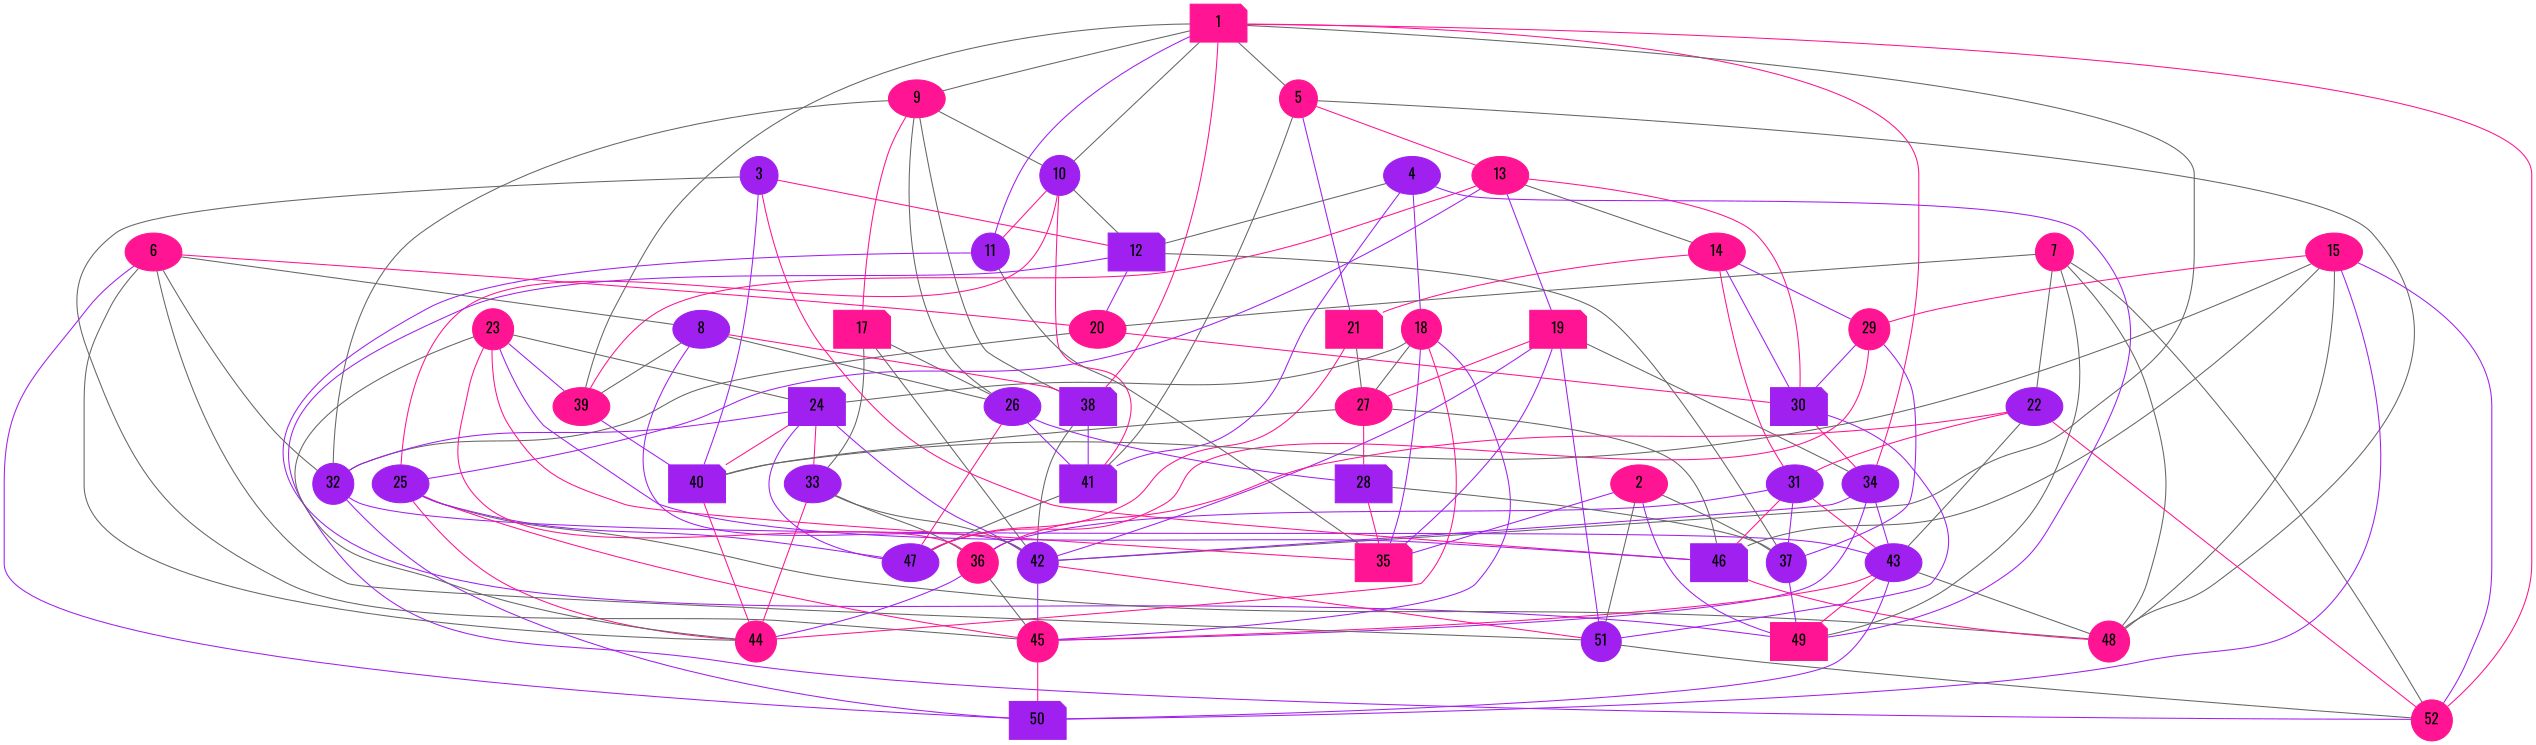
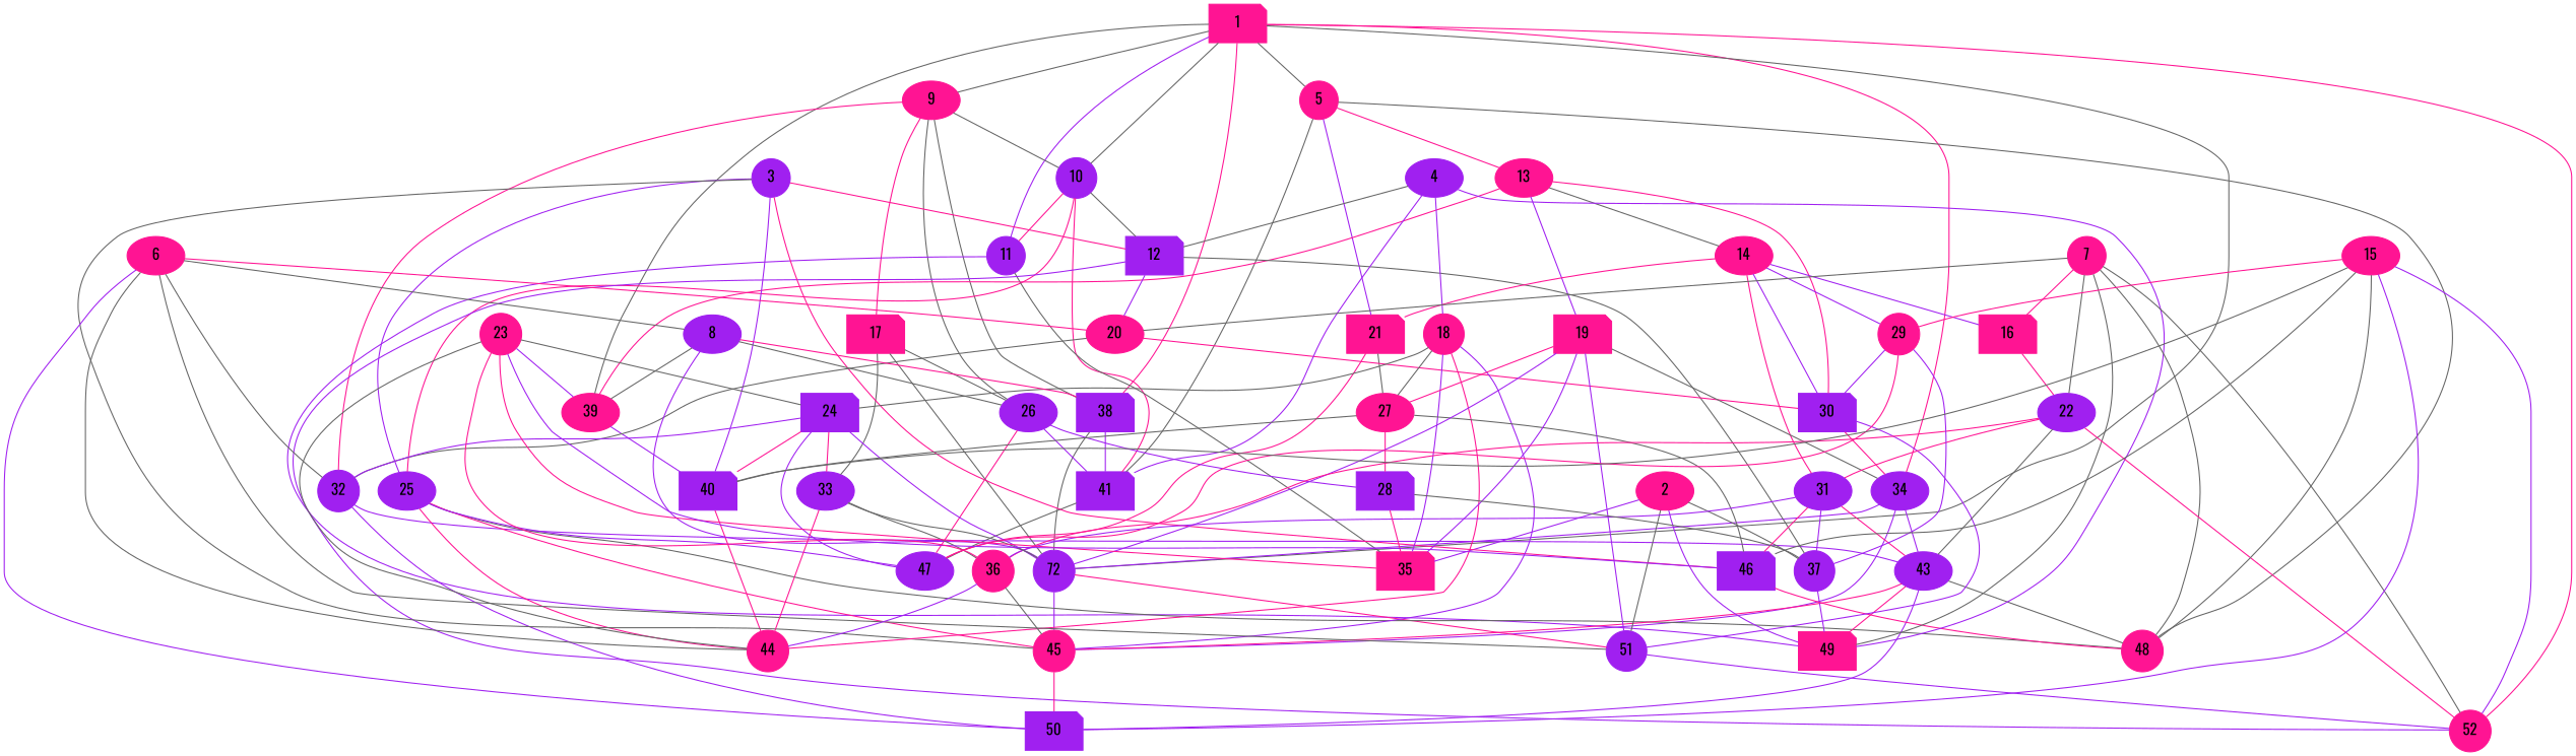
  graph {
    fontname=Oswald
    node [color=deeppink fontname=Oswald shape=ellipse style=filled]
    edge [color=gray40 fontname=Oswald weight=1.0]
    1 [shape=note]
    5 [shape=circle]
    9
    10 [color=purple shape=circle]
    11 [color=purple shape=circle]
    34 [color=purple]
    38 [color=purple shape=note]
    39
-   42 [color=purple shape=circle]
+   42 [color=purple shape=circle label=72]
    52 [shape=circle]
    41 [color=purple shape=note]
    13
    21 [shape=note]
    48 [shape=circle]
    32 [color=purple shape=circle]
    26 [color=purple]
    17 [shape=note]
    12 [color=purple shape=note]
    25 [color=purple]
    35 [shape=note]
    49 [shape=note]
    45 [shape=circle]
    43 [color=purple]
    40 [color=purple shape=note]
    51 [color=purple shape=circle]
    2
    37 [color=purple shape=circle]
    3 [color=purple shape=circle]
    46 [color=purple shape=note]
    20
    44 [shape=circle]
    50 [color=purple shape=note]
    4 [color=purple]
    18 [shape=circle]
    24 [color=purple shape=note]
    27
    47 [color=purple]
    14
    19 [shape=note]
    30 [color=purple shape=note]
    6
    8 [color=purple]
    7 [shape=circle]
+   16 [shape=note]
    22 [color=purple]
    31 [color=purple]
    36 [shape=circle]
    28 [color=purple shape=note]
    33 [color=purple]
    29 [shape=circle]
    15
    23 [shape=circle]
    1 -- 5 [weight=2.0]
    1 -- 9
    1 -- 10
    1 -- 11 [color=purple]
    1 -- 34 [color=deeppink]
    1 -- 38 [color=deeppink]
    1 -- 39
    1 -- 42
    1 -- 52 [color=deeppink]
    5 -- 41
    5 -- 13 [color=deeppink]
    5 -- 21 [color=purple]
    5 -- 48
    9 -- 10
    9 -- 38
-   9 -- 32
+   9 -- 32 [color=deeppink]
    9 -- 26
    9 -- 17 [color=deeppink]
    10 -- 11 [color=deeppink]
    10 -- 41 [color=deeppink]
    10 -- 12
    10 -- 25 [color=deeppink]
    11 -- 35
    11 -- 49 [color=purple]
    34 -- 42 [color=purple]
    34 -- 45 [color=purple]
    34 -- 43 [color=purple]
    38 -- 42
    38 -- 41 [color=purple]
    39 -- 40 [color=purple]
    42 -- 45 [color=purple]
    42 -- 51 [color=deeppink]
    41 -- 47
    13 -- 39 [color=deeppink]
-   13 -- 25 [color=purple]
+   3 -- 25 [color=purple]
    13 -- 14
    13 -- 19 [color=purple]
    13 -- 30 [color=deeppink]
    21 -- 27
    21 -- 47 [color=deeppink]
    32 -- 43 [color=purple]
    32 -- 50 [color=purple]
    26 -- 41 [color=purple]
    26 -- 47 [color=deeppink]
    26 -- 28 [color=purple]
    17 -- 42
    17 -- 26
    17 -- 33
    12 -- 52 [color=purple]
    12 -- 37
    12 -- 20 [color=purple]
    25 -- 48
    25 -- 45 [color=deeppink]
    25 -- 44 [color=deeppink]
    25 -- 47 [color=purple]
    45 -- 50 [color=deeppink weight=2.0]
    43 -- 48
    43 -- 49 [color=deeppink]
    43 -- 45 [color=deeppink]
    43 -- 50 [color=purple]
    40 -- 44 [color=deeppink]
-   51 -- 52
+   51 -- 52 [color=purple]
    2 -- 35 [color=purple]
    2 -- 49 [color=purple]
    2 -- 51
    2 -- 37
    37 -- 49 [color=purple]
    3 -- 12 [color=deeppink]
    3 -- 45
    3 -- 40 [color=purple]
    3 -- 46 [color=deeppink]
    46 -- 48 [color=deeppink]
    20 -- 32
    20 -- 30 [color=deeppink]
    4 -- 41 [color=purple]
    4 -- 12
    4 -- 49 [color=purple]
    4 -- 18 [color=purple]
    18 -- 35 [color=purple]
    18 -- 45 [color=purple]
    18 -- 44 [color=deeppink]
    18 -- 24
    18 -- 27
    24 -- 42 [color=purple]
    24 -- 32 [color=purple]
    24 -- 40 [color=deeppink]
    24 -- 47 [color=purple]
    24 -- 33 [color=deeppink]
    27 -- 40
    27 -- 46
    27 -- 28 [color=deeppink]
    14 -- 21 [color=deeppink]
    14 -- 30 [color=purple]
+   14 -- 16 [color=purple]
    14 -- 31 [color=deeppink]
    14 -- 29 [color=purple]
    19 -- 34
    19 -- 42 [color=purple]
    19 -- 35 [color=purple]
    19 -- 51 [color=purple]
    19 -- 27 [color=deeppink]
    30 -- 34 [color=deeppink]
    30 -- 51 [color=purple]
    6 -- 32
    6 -- 51
    6 -- 20 [color=deeppink]
    6 -- 44
    6 -- 50 [color=purple]
    6 -- 8
    8 -- 38 [color=deeppink weight=2.0]
    8 -- 39
    8 -- 42 [color=purple]
    8 -- 26
    7 -- 52
    7 -- 48
    7 -- 49
    7 -- 20
+   7 -- 16 [color=deeppink]
    7 -- 22
+   16 -- 22 [color=deeppink]
    22 -- 52 [color=deeppink]
    22 -- 43
    22 -- 31 [color=deeppink]
    22 -- 36 [color=deeppink]
    31 -- 43 [color=deeppink]
    31 -- 37 [color=purple]
    31 -- 46 [color=deeppink]
    31 -- 36 [color=purple]
    36 -- 45
    36 -- 44 [color=purple]
    28 -- 35 [color=deeppink]
    28 -- 37
    33 -- 42
    33 -- 44 [color=deeppink weight=2.0]
    33 -- 36
    29 -- 37 [color=purple]
    29 -- 47 [color=deeppink]
    29 -- 30 [color=purple]
    15 -- 52 [color=purple]
    15 -- 48
    15 -- 40
    15 -- 46
    15 -- 50 [color=purple]
    15 -- 29 [color=deeppink]
    23 -- 39 [color=purple]
    23 -- 35 [color=deeppink]
    23 -- 46 [color=purple]
    23 -- 44
    23 -- 24
    23 -- 36 [color=deeppink]
  }
